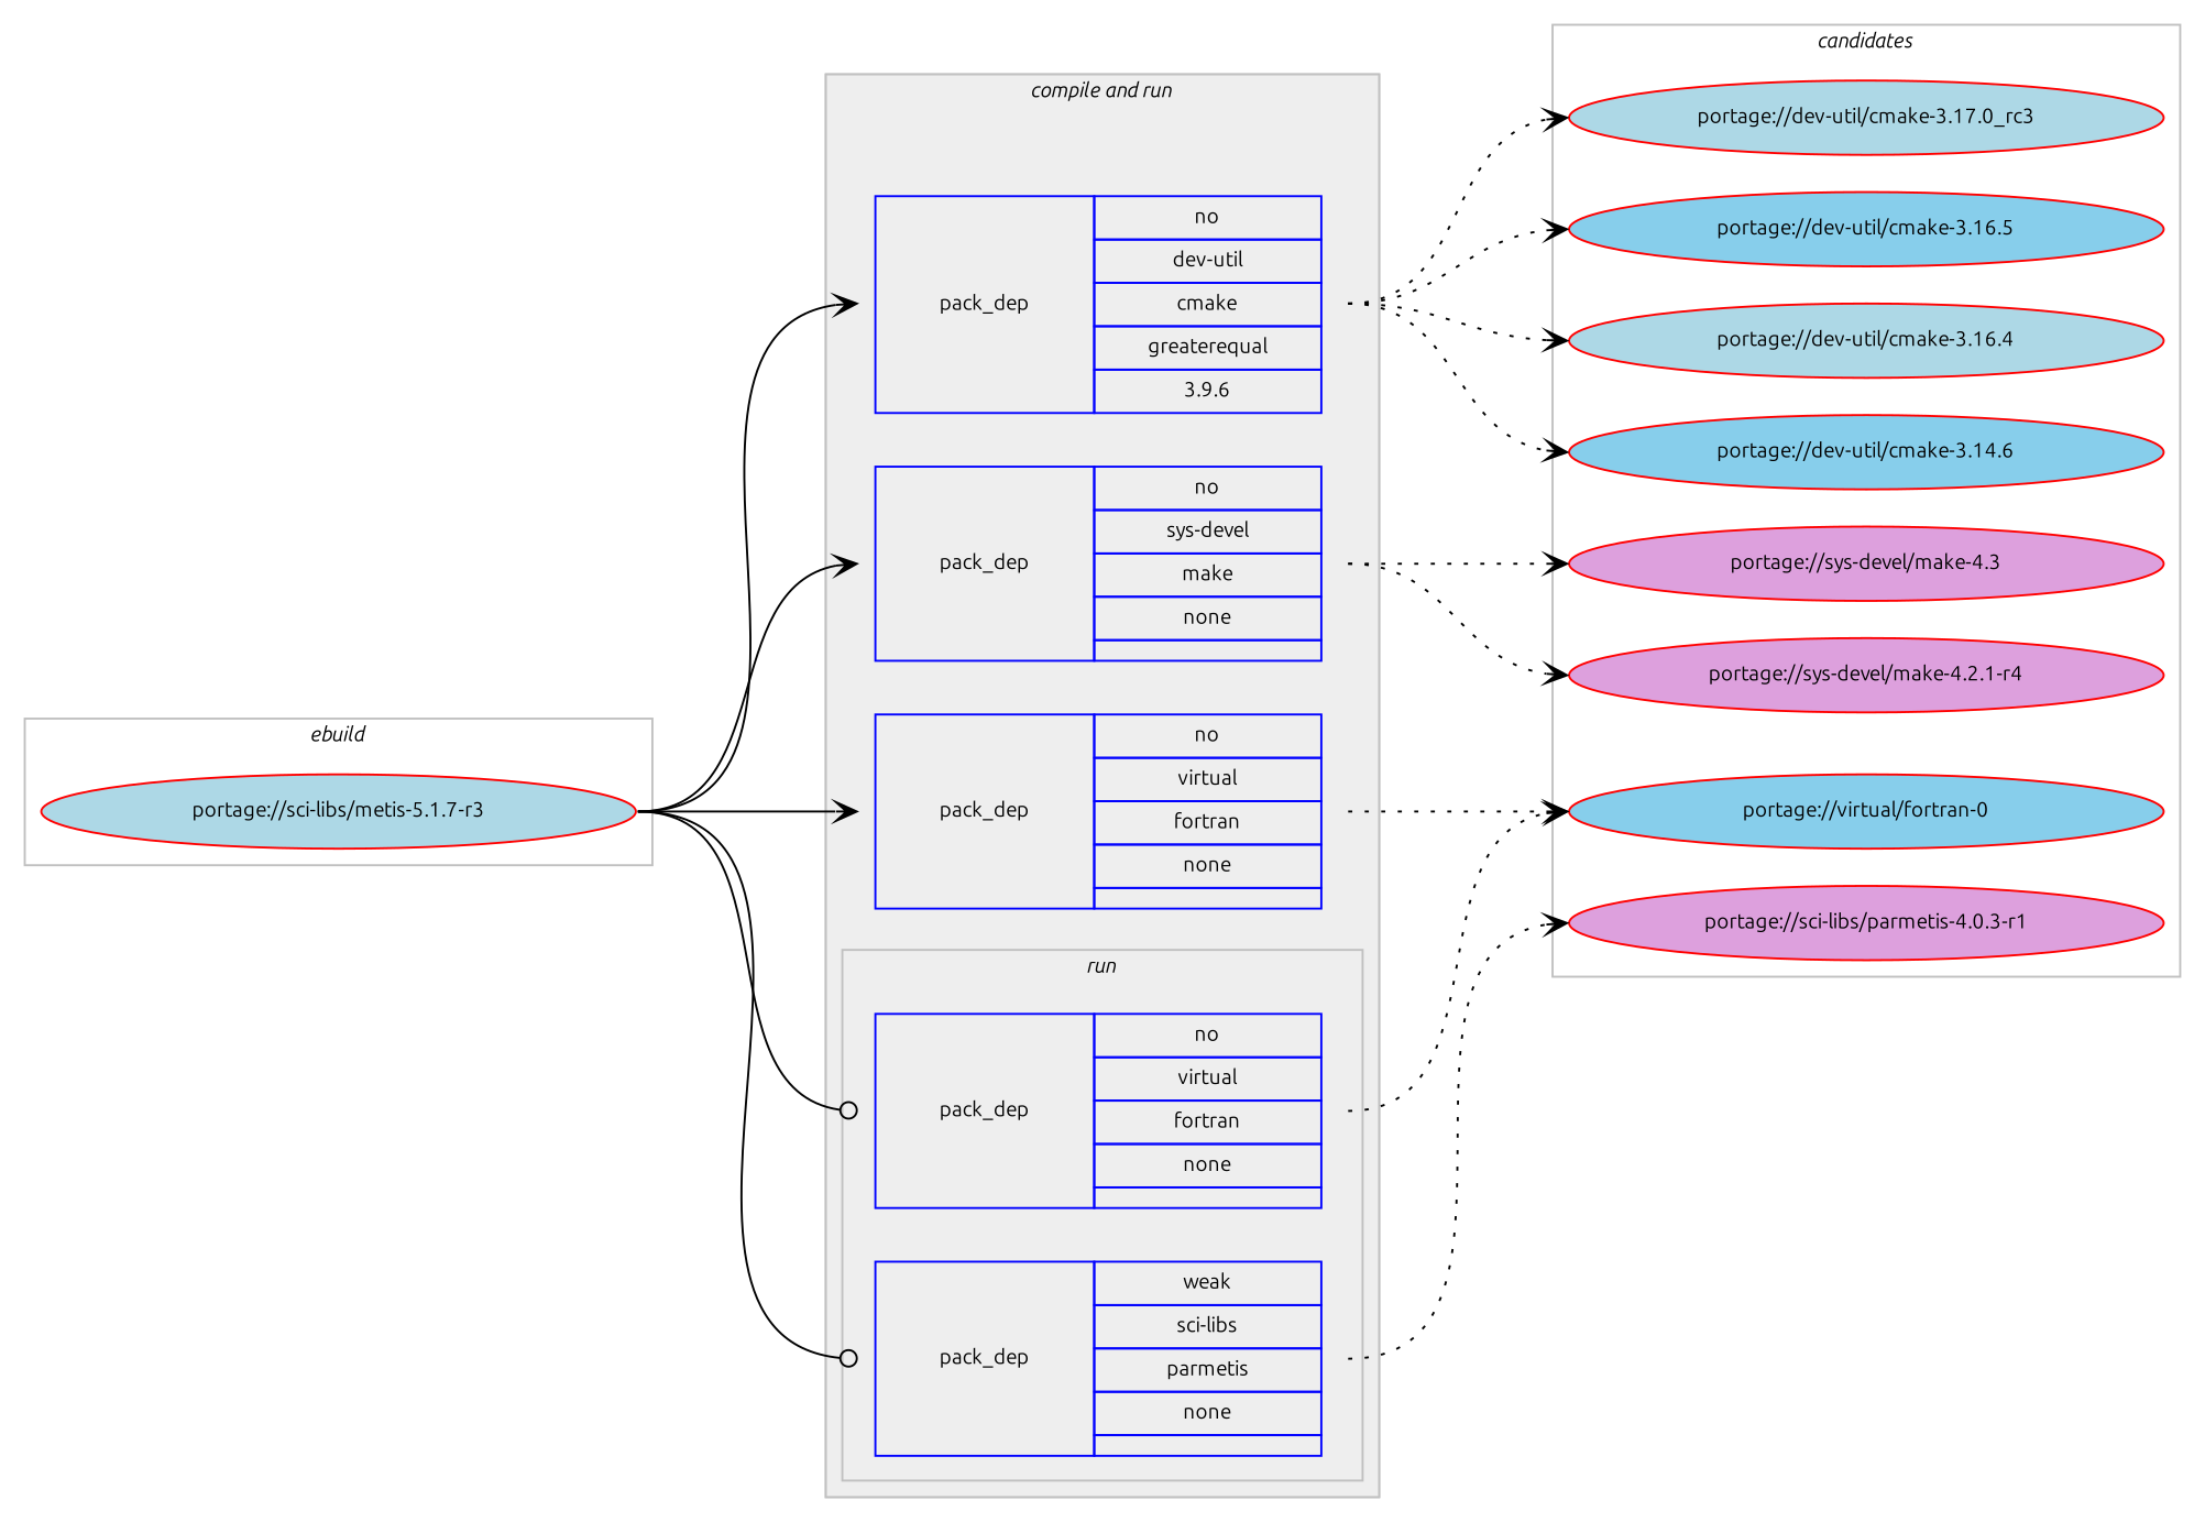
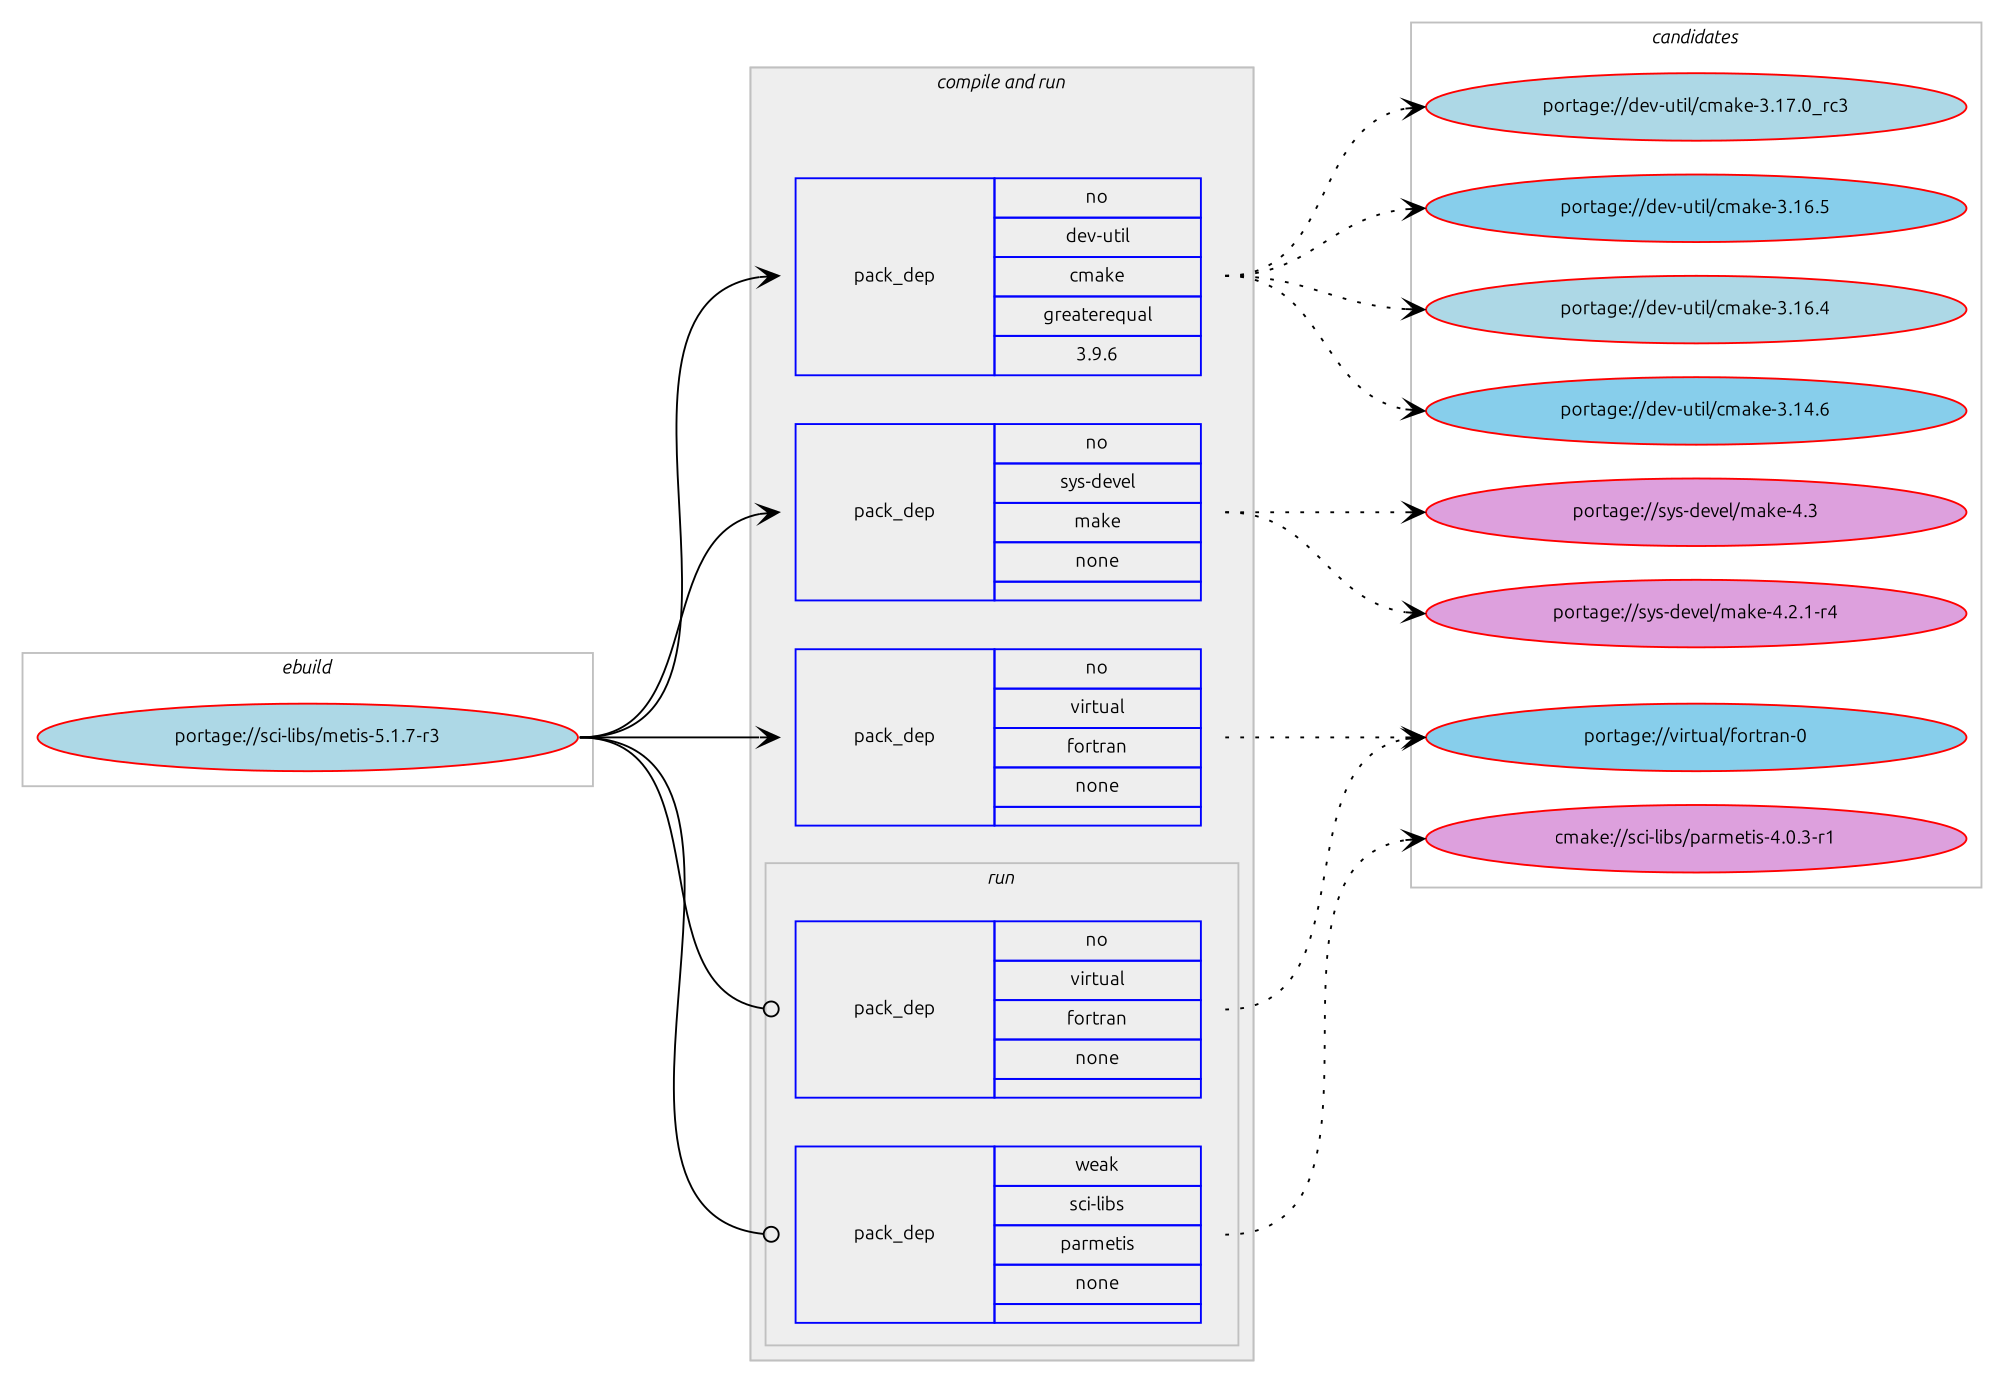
  digraph {
    compound=true
    concentrate=true
    fontname=Ubuntu
    fontsize=10
    newrank=true
    rankdir=LR
    ranksep=1.5
    node [color=red fontname=Ubuntu fontsize=10 style=filled]
    edge [arrowhead=vee fontname=Ubuntu headport=w style=dotted tailport=e weight=100]
    n1 [fillcolor=lightblue label="portage://sci-libs/metis-5.1.7-r3" width=4]
    n2 [color=blue label=<<TABLE BORDER="0" CELLBORDER="1" CELLSPACING="0" CELLPADDING="4" WIDTH="220"><TR><TD ROWSPAN="6" CELLPADDING="30">pack_dep</TD></TR><TR><TD WIDTH="110">no</TD></TR><TR><TD>dev-util</TD></TR><TR><TD>cmake</TD></TR><TR><TD>greaterequal</TD></TR><TR><TD>3.9.6</TD></TR></TABLE>> shape=none style=""]
    n3 [color=blue label=<<TABLE BORDER="0" CELLBORDER="1" CELLSPACING="0" CELLPADDING="4" WIDTH="220"><TR><TD ROWSPAN="6" CELLPADDING="30">pack_dep</TD></TR><TR><TD WIDTH="110">no</TD></TR><TR><TD>sys-devel</TD></TR><TR><TD>make</TD></TR><TR><TD>none</TD></TR><TR><TD></TD></TR></TABLE>> shape=none style=""]
    n4 [color=blue label=<<TABLE BORDER="0" CELLBORDER="1" CELLSPACING="0" CELLPADDING="4" WIDTH="220"><TR><TD ROWSPAN="6" CELLPADDING="30">pack_dep</TD></TR><TR><TD WIDTH="110">no</TD></TR><TR><TD>virtual</TD></TR><TR><TD>fortran</TD></TR><TR><TD>none</TD></TR><TR><TD></TD></TR></TABLE>> shape=none style=""]
    n5 [color=blue label=<<TABLE BORDER="0" CELLBORDER="1" CELLSPACING="0" CELLPADDING="4" WIDTH="220"><TR><TD ROWSPAN="6" CELLPADDING="30">pack_dep</TD></TR><TR><TD WIDTH="110">no</TD></TR><TR><TD>virtual</TD></TR><TR><TD>fortran</TD></TR><TR><TD>none</TD></TR><TR><TD></TD></TR></TABLE>> shape=none style=""]
    n6 [color=blue label=<<TABLE BORDER="0" CELLBORDER="1" CELLSPACING="0" CELLPADDING="4" WIDTH="220"><TR><TD ROWSPAN="6" CELLPADDING="30">pack_dep</TD></TR><TR><TD WIDTH="110">weak</TD></TR><TR><TD>sci-libs</TD></TR><TR><TD>parmetis</TD></TR><TR><TD>none</TD></TR><TR><TD></TD></TR></TABLE>> shape=none style=""]
    n7 [fillcolor=lightblue label="portage://dev-util/cmake-3.17.0_rc3" width=4]
    n8 [fillcolor=skyblue label="portage://dev-util/cmake-3.16.5" width=4]
    n9 [fillcolor=lightblue label="portage://dev-util/cmake-3.16.4" width=4]
    n10 [fillcolor=skyblue label="portage://dev-util/cmake-3.14.6" width=4]
    n11 [fillcolor=plum label="portage://sys-devel/make-4.3" width=4]
    n12 [fillcolor=plum label="portage://sys-devel/make-4.2.1-r4" width=4]
    n13 [fillcolor=skyblue label="portage://virtual/fortran-0" width=4]
-   n14 [fillcolor=plum label="portage://sci-libs/parmetis-4.0.3-r1" width=4]
+   n14 [fillcolor=plum label="cmake://sci-libs/parmetis-4.0.3-r1" width=4]
    subgraph cluster_1 {
      color=gray
      label=<<i>ebuild</i>>
      rank=same
      n1
    }
    subgraph cluster_2 {
      color=gray
      label=<<i>dependencies</i>>
      subgraph cluster_3 {
        color=gray
        fillcolor="#eeeeee"
        label=<<i>compile</i>>
        style=filled
        subgraph sub_4 {
          color=gray
          fillcolor="#eeeeee"
          label=<<i>compile</i>>
          style=filled
          n2
        }
        subgraph sub_5 {
          color=gray
          fillcolor="#eeeeee"
          label=<<i>compile</i>>
          style=filled
          n3
        }
        subgraph sub_6 {
          color=gray
          fillcolor="#eeeeee"
          label=<<i>compile</i>>
          style=filled
          n4
        }
      }
      subgraph cluster_7 {
        color=gray
        fillcolor="#eeeeee"
        label=<<i>compile and run</i>>
        style=filled
      }
      subgraph cluster_8 {
        color=gray
        fillcolor="#eeeeee"
        label=<<i>run</i>>
        style=filled
        subgraph sub_9 {
          color=gray
          fillcolor="#eeeeee"
          label=<<i>run</i>>
          style=filled
          n5
        }
        subgraph sub_10 {
          color=gray
          fillcolor="#eeeeee"
          label=<<i>run</i>>
          style=filled
          n6
        }
      }
    }
    subgraph cluster_11 {
      color=gray
      label=<<i>candidates</i>>
      rank=same
      subgraph sub_12 {
        color=black
        label=<<i>candidates</i>>
        nodesep=1
        rank=same
        n7
        n8
        n9
        n10
      }
      subgraph sub_13 {
        color=black
        label=<<i>candidates</i>>
        nodesep=1
        rank=same
        n11
        n12
      }
      subgraph sub_14 {
        color=black
        label=<<i>candidates</i>>
        nodesep=1
        rank=same
        n13
      }
      subgraph sub_15 {
        color=black
        label=<<i>candidates</i>>
        nodesep=1
        rank=same
        n13
      }
      subgraph sub_16 {
        color=black
        label=<<i>candidates</i>>
        nodesep=1
        rank=same
        n14
      }
    }
    n1 -> n2 [style=solid weight=20]
    n1 -> n3 [style=solid weight=20]
    n1 -> n4 [style=solid weight=20]
    n1 -> n5 [arrowhead=odot style=solid weight=20]
    n1 -> n6 [arrowhead=odot style=solid weight=20]
    n2 -> n7
    n2 -> n8
    n2 -> n9
    n2 -> n10
    n3 -> n11
    n3 -> n12
    n4 -> n13
    n5 -> n13
    n6 -> n14
  }
